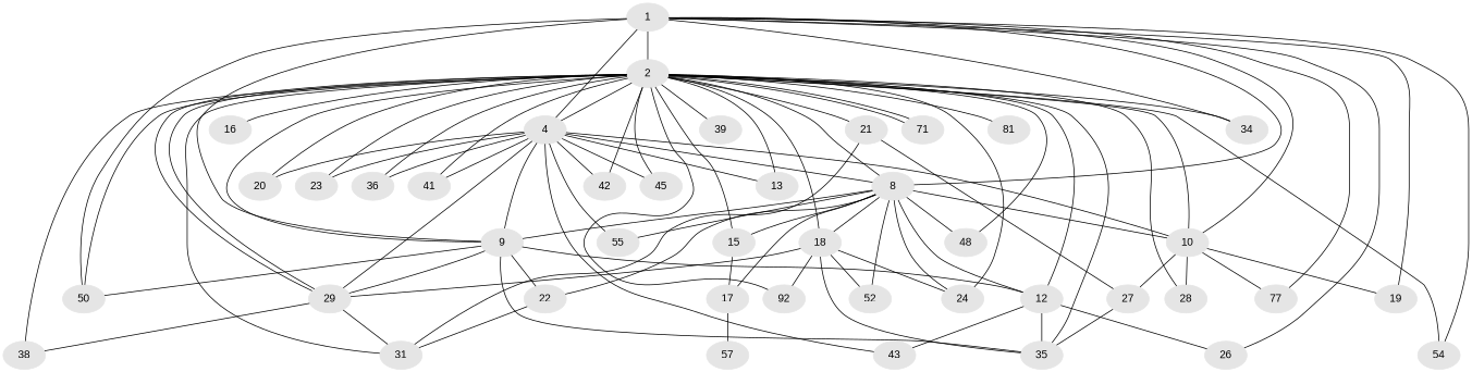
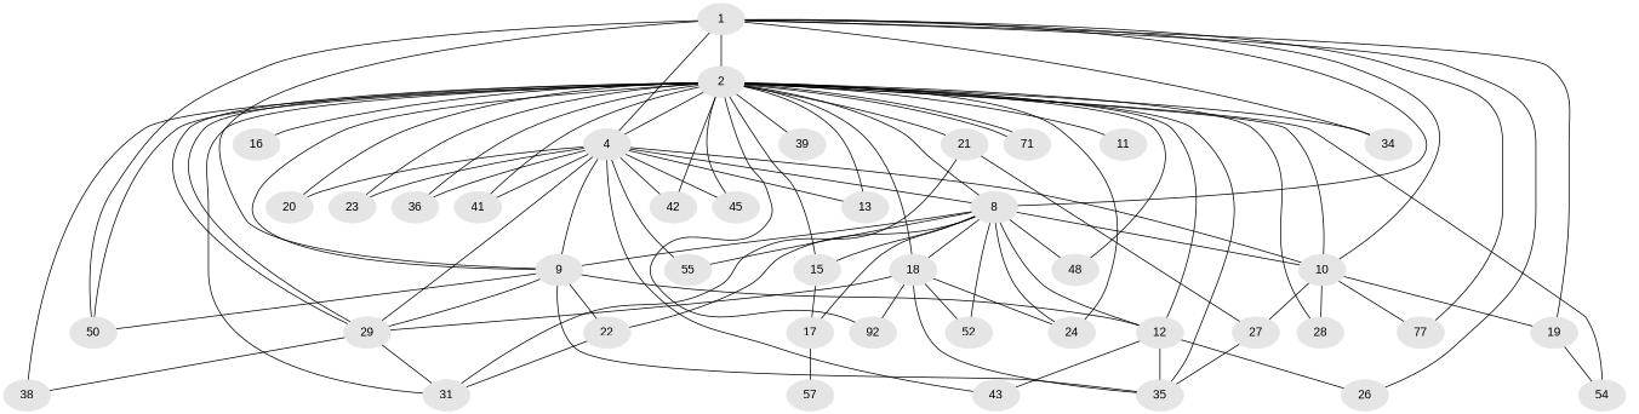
  graph {
    fontname="Liberation Sans"
    node [color=gray90 fontname="Liberation Sans" style=filled]
    edge [fontname="Liberation Sans"]
    2 [super="+30+80+3+5"]
    4 [super="+6+65+47+46"]
    8
    9 [super="+67+62"]
    10
    34
    50 [super="+69+60"]
    54
-   11 [label=81]
+   11
    12 [super="+49"]
    13
    15
    16
    18
    20
    21 [super="+83"]
    23
    24 [super="+81+51"]
    28
    29 [super="+76+70+86+33"]
    31 [super="+74"]
    n22 [label=92]
    35 [super="+58+63+73"]
    36
    38
    39
    41
    42
    45 [super="+59"]
    48
    71
    1
    19
    26
    77
    43
    55
    17
    22
    52
    27
    57
    2 -- 4 [weight=14]
    2 -- 8 [weight=7]
    2 -- 9 [weight=5]
    2 -- 10 [weight=5]
    2 -- 34
    2 -- 50 [weight=2]
    2 -- 54
    2 -- 11
    2 -- 12 [weight=3]
    2 -- 13
    2 -- 15
    2 -- 16 [weight=2]
    2 -- 18 [weight=2]
    2 -- 20
    2 -- 21 [weight=3]
    2 -- 23 [weight=2]
    2 -- 24 [weight=2]
    2 -- 28
    2 -- 29 [weight=2]
    2 -- 29
    2 -- 31
    2 -- n22
    2 -- 35
    2 -- 36
    2 -- 38 [weight=2]
    2 -- 39 [weight=2]
    2 -- 41
    2 -- 42
    2 -- 45 [weight=2]
    2 -- 48
    2 -- 71
    2 -- 71
    4 -- 8 [weight=2]
    4 -- 9 [weight=4]
    4 -- 10 [weight=2]
    4 -- 13
    4 -- 20
    4 -- 23
    4 -- 29
    4 -- 36
    4 -- 41
    4 -- 42
    4 -- 45
    4 -- 43
    4 -- 55
    8 -- 9
    8 -- 10
    8 -- 12
    8 -- 15
    8 -- 18
    8 -- 24
    8 -- 48
    8 -- 55
    8 -- 17
    8 -- 22
    8 -- 52
    9 -- 50
    9 -- 12
    9 -- 29
    9 -- 35
    9 -- 22
    10 -- 28
    10 -- 19
    10 -- 77
    10 -- 27
    12 -- 35
    12 -- 26
    12 -- 43
    15 -- 17
    18 -- 24
    18 -- 29
    18 -- n22
    18 -- 35
    18 -- 52
    21 -- 31
    21 -- 27
    29 -- 31
    29 -- 38
    1 -- 2 [weight=4]
    1 -- 4 [weight=2]
    1 -- 8
    1 -- 9
    1 -- 10
    1 -- 34
    1 -- 50
-   1 -- 54
+   19 -- 54
    1 -- 19
    1 -- 26
    1 -- 77
    17 -- 57
    22 -- 31
    27 -- 35
  }
